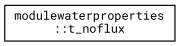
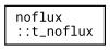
  digraph {
    rankdir=LR
    fontname="Roboto Mono"
-   n1 [color=black fillcolor=white fontname="Roboto Mono" fontsize=10 height=0.2 label="modulewaterproperties\l::t_noflux" shape=record style=filled width=0.4]
+   n1 [color=black fillcolor=white fontname="Roboto Mono" fontsize=10 height=0.2 label="noflux\l::t_noflux" shape=record style=filled width=0.4]
  }
